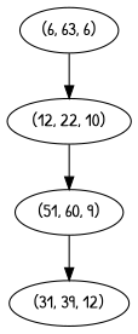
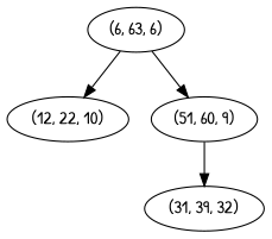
  digraph {
    fontname="Patrick Hand"
    node [fontname="Patrick Hand"]
    edge [fontname="Patrick Hand"]
    "(6, 63, 6)"
    "(12, 22, 10)"
    "(51, 60, 9)"
-   "(31, 39, 12)"
+   "(31, 39, 12)" [label="(31, 39, 32)"]
    "(6, 63, 6)" -> "(12, 22, 10)"
-   "(12, 22, 10)" -> "(51, 60, 9)"
+   "(6, 63, 6)" -> "(51, 60, 9)"
    "(51, 60, 9)" -> "(31, 39, 12)"
  }
